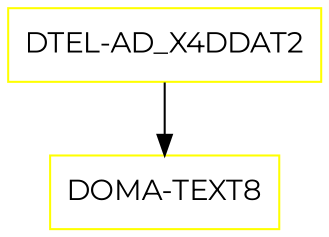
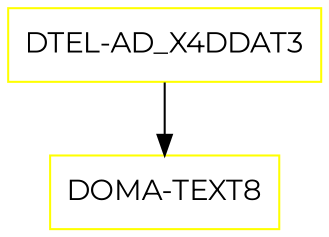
  digraph {
    fontname=Montserrat
    node [color=yellow shape=box fontname=Montserrat]
-   "DTEL-AD_X4DDAT2"
+   "DTEL-AD_X4DDAT2" [label="DTEL-AD_X4DDAT3"]
    "DOMA-TEXT8"
    "DTEL-AD_X4DDAT2" -> "DOMA-TEXT8" [fontname=Montserrat]
  }
